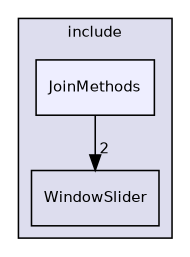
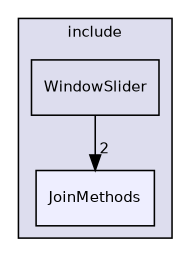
  digraph {
    compound=true
    node [fontname=Helvetica fontsize=10 shape=box]
    n1 [label=WindowSlider]
    n2 [fillcolor="#eeeeff" label=JoinMethods pencolor=black style=filled]
    subgraph cluster_1 {
      bgcolor="#ddddee"
      fontname=Helvetica
      fontsize=10
      label=include
      pencolor=black
      n1
      n2
    }
-   n2 -> n1 [headlabel=2 labeldistance=1.5 labelfontname=Helvetica labelfontsize=10]
+   n1 -> n2 [headlabel=2 labeldistance=1.5 labelfontname=Helvetica labelfontsize=10]
  }
